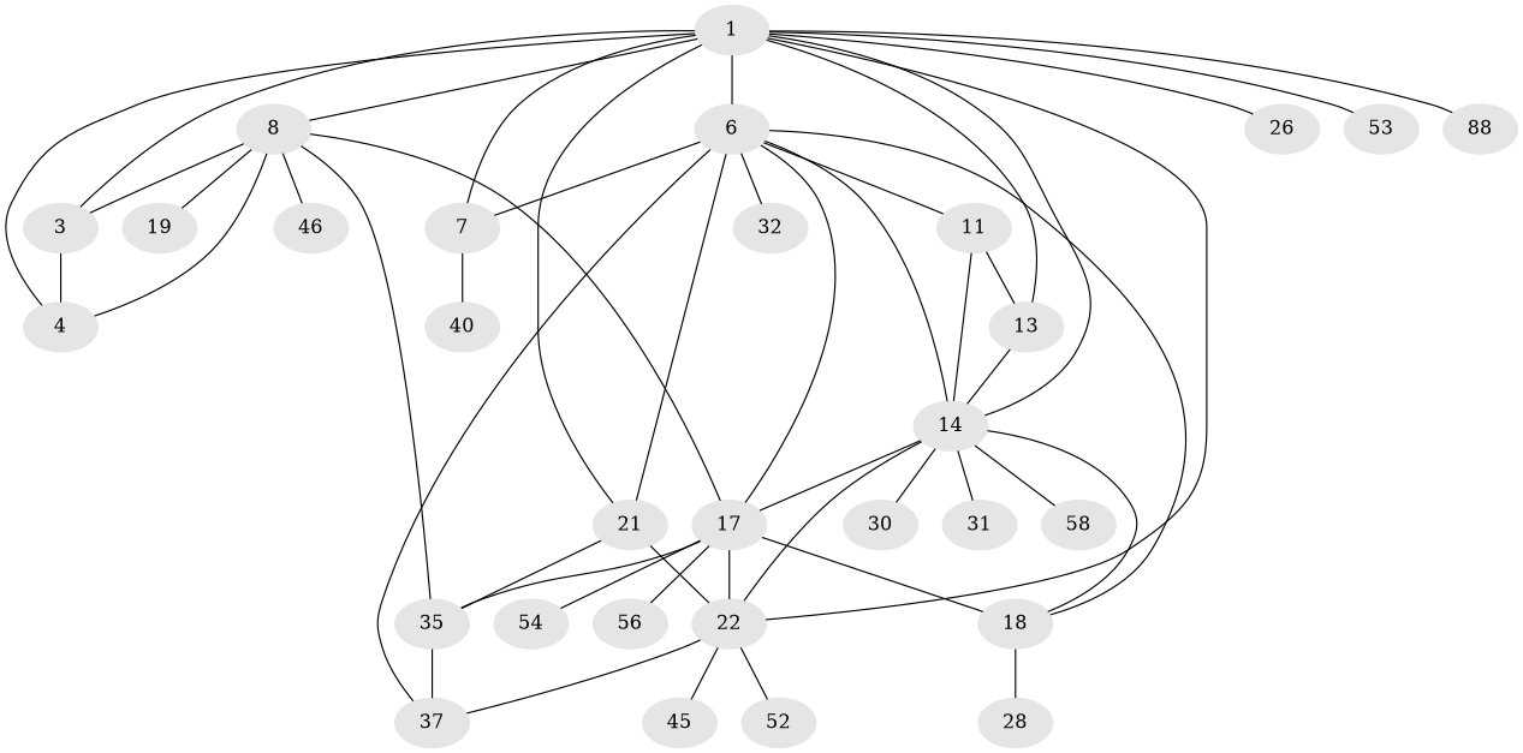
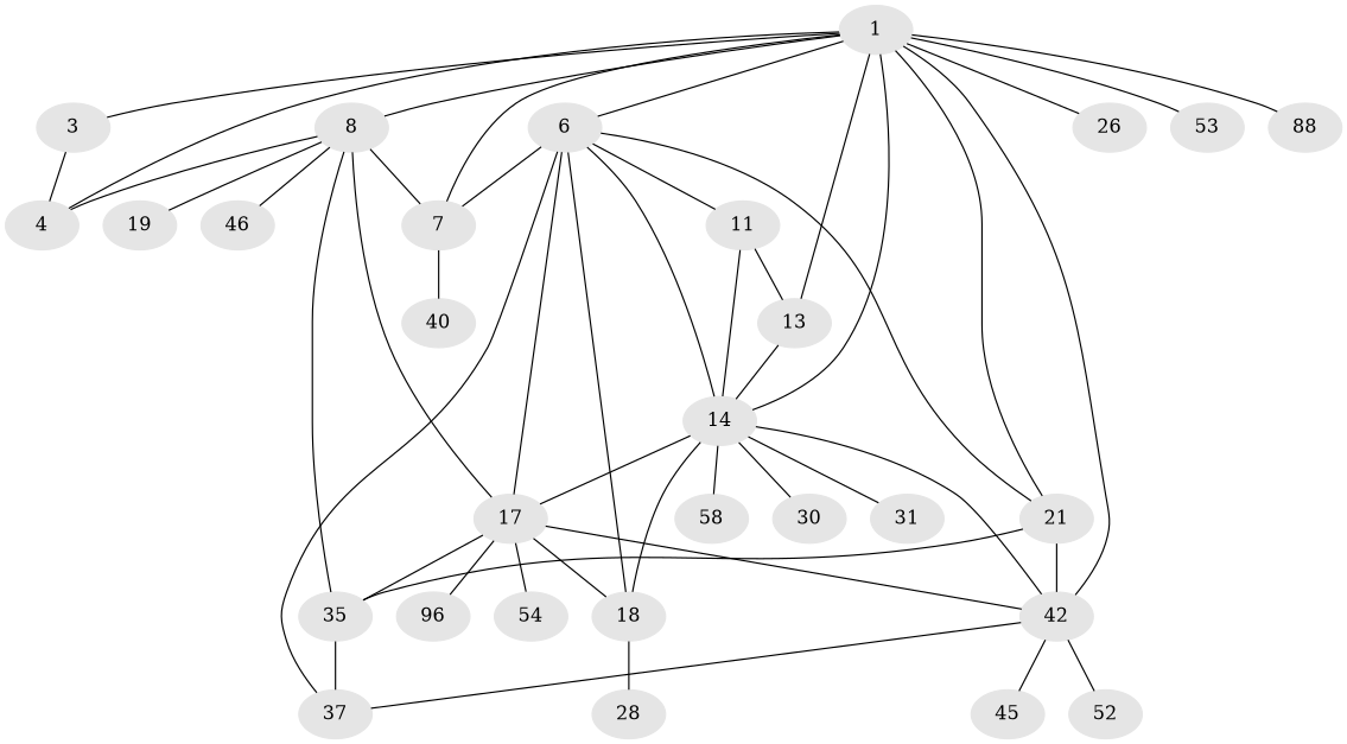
  graph {
    node [color=gray90 style=filled]
    n1 [label=8]
    1
    3 [super="+39+5"]
    4 [super="+34+73"]
    6 [super="+82+8+63+9"]
    7 [super="+65+10+44+85"]
    13 [super="+66+27+60"]
    14 [super="+15+19+75+89"]
    21 [super="+93+79+23"]
-   22 [super="+24+48+94"]
+   22 [super="+24+48+94" label=42]
    26
    53
    88
    17 [super="+20+98+90"]
    35 [super="+41"]
    46 [super="+62"]
    n17 [label=19]
    11 [super="+83+95+72+71+12+50"]
    18
-   32
    37 [super="+67+64"]
    40 [super="+84"]
    30 [super="+43"]
    31
    58 [super="+87+81"]
    45 [super="+57"]
    52
    54 [super="+78+100"]
-   56 [super="+86"]
+   56 [super="+86" label=96]
    28 [super="+97"]
-   n1 -- 3 [weight=2]
+   n1 -- 7 [weight=2]
    n1 -- 4
    n1 -- 17
    n1 -- 35
    n1 -- 46
    n1 -- n17
    1 -- n1
    1 -- 3 [weight=2]
    1 -- 4
    1 -- 6
    1 -- 7
    1 -- 13
    1 -- 14
    1 -- 21
    1 -- 22
    1 -- 26
    1 -- 53
    1 -- 88
    3 -- 4 [weight=2]
    6 -- 7 [weight=6]
    6 -- 14 [weight=2]
    6 -- 21
    6 -- 17 [weight=3]
    6 -- 11
    6 -- 18
-   6 -- 32
    6 -- 37
    7 -- 40
    13 -- 14 [weight=2]
    14 -- 22
    14 -- 17 [weight=2]
    14 -- 18
    14 -- 30
    14 -- 31
    14 -- 58
    21 -- 22 [weight=6]
    21 -- 35
    22 -- 37
    22 -- 45
    22 -- 52
    17 -- 22
    17 -- 35
    17 -- 18 [weight=2]
    17 -- 54
    17 -- 56
    35 -- 37
    11 -- 13 [weight=2]
    11 -- 14 [weight=4]
    18 -- 28
  }
